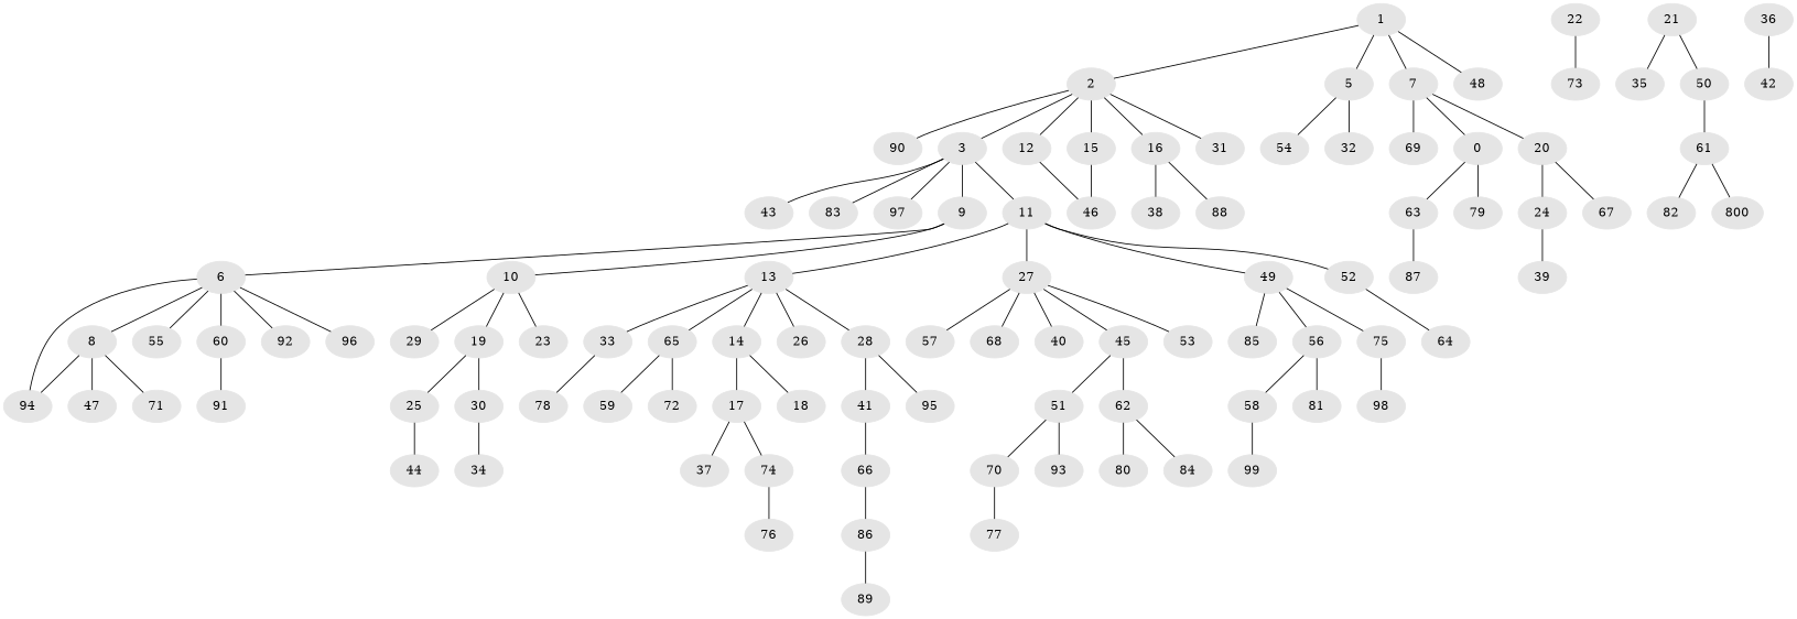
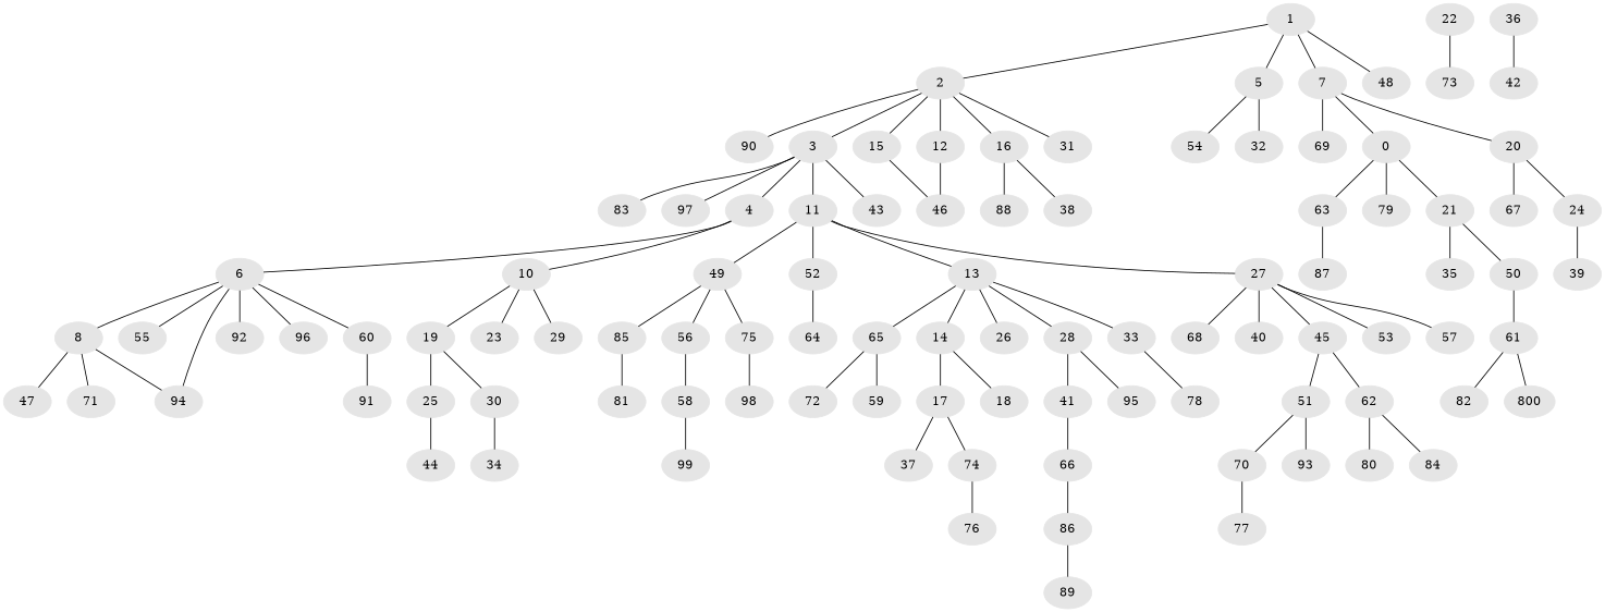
  graph {
    node [color=gray90 style=filled]
    1
    2
    5
    7
    48
    3
    12
    15
    16
    31
    90
    32
    54
    n14 [label=0]
    20
    69
-   4 [label=9]
+   4
    11
    43
    83
    97
    46
    38
    88
    6
    10
    13
    27
    49
    52
    8
    55
    60
    92
    96
    94
    19
    23
    29
    47
    71
    22
    73
    91
    21
    63
    79
    24
    67
    35
    50
    87
    25
    30
    14
    26
    28
    33
    65
    40
    45
    53
    57
    68
    56
    75
    85
    64
    17
    18
    41
    95
    78
    59
    72
    37
    74
    36
    42
    76
    44
    34
    39
    61
    51
    62
    66
    86
    70
    93
    80
    84
    58
    81
    98
    82
    n97 [label=800]
    77
    99
    89
    1 -- 2
    1 -- 5
    1 -- 7
    1 -- 48
    2 -- 3
    2 -- 12
    2 -- 15
    2 -- 16
    2 -- 31
    2 -- 90
    5 -- 32
    5 -- 54
    7 -- n14
    7 -- 20
    7 -- 69
    3 -- 4
    3 -- 11
    3 -- 43
    3 -- 83
    3 -- 97
    12 -- 46
    15 -- 46
    16 -- 38
    16 -- 88
+   n14 -- 21
    n14 -- 63
    n14 -- 79
    20 -- 24
    20 -- 67
    4 -- 6
    4 -- 10
    11 -- 13
    11 -- 27
    11 -- 49
    11 -- 52
    6 -- 8
    6 -- 55
    6 -- 60
    6 -- 92
    6 -- 96
    6 -- 94
    10 -- 19
    10 -- 23
    10 -- 29
    13 -- 14
    13 -- 26
    13 -- 28
    13 -- 33
    13 -- 65
    27 -- 40
    27 -- 45
    27 -- 53
    27 -- 57
    27 -- 68
    49 -- 56
    49 -- 75
    49 -- 85
    52 -- 64
    8 -- 94
    8 -- 47
    8 -- 71
    60 -- 91
    19 -- 25
    19 -- 30
    22 -- 73
    21 -- 35
    21 -- 50
    63 -- 87
    24 -- 39
    50 -- 61
    25 -- 44
    30 -- 34
    14 -- 17
    14 -- 18
    28 -- 41
    28 -- 95
    33 -- 78
    65 -- 59
    65 -- 72
    45 -- 51
    45 -- 62
    56 -- 58
-   56 -- 81
+   85 -- 81
    75 -- 98
    17 -- 37
    17 -- 74
    41 -- 66
    74 -- 76
    36 -- 42
    61 -- 82
    61 -- n97
    51 -- 70
    51 -- 93
    62 -- 80
    62 -- 84
    66 -- 86
    86 -- 89
    70 -- 77
    58 -- 99
  }
